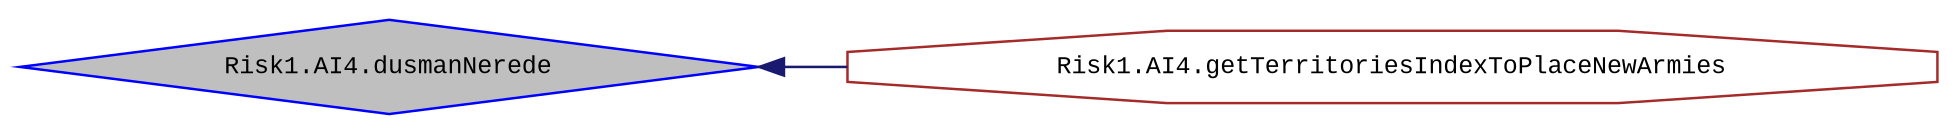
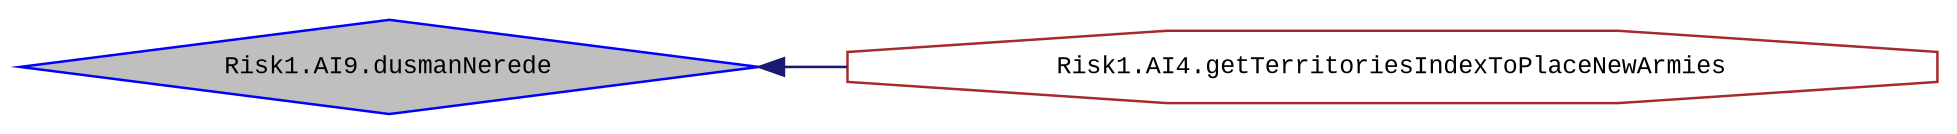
  digraph {
    rankdir=LR
    fontname="Liberation Mono"
    node [fontname="Liberation Mono" fontsize=10]
-   n1 [color=blue fillcolor=grey75 fontcolor=black height=0.2 label="Risk1.AI4.dusmanNerede" shape=diamond style=filled width=0.4]
+   n1 [color=blue fillcolor=grey75 fontcolor=black height=0.2 label="Risk1.AI9.dusmanNerede" shape=diamond style=filled width=0.4]
    n2 [color=brown height=0.2 label="Risk1.AI4.getTerritoriesIndexToPlaceNewArmies" shape=octagon width=0.4]
    n1 -> n2 [color=midnightblue dir=back fontname="Liberation Mono" fontsize=10 labelfontname=FreeSans labelfontsize=10 style=solid]
  }
